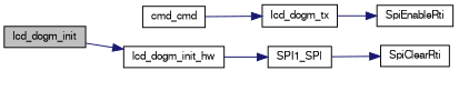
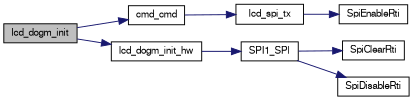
  digraph {
    rankdir=LR
    node [color=black fillcolor=white fontname=FreeSans fontsize=10 shape=record style=filled]
    edge [color=midnightblue fontname=FreeSans fontsize=10 labelfontname=FreeSans labelfontsize=10 style=solid]
    n1 [fillcolor=grey75 fontcolor=black height=0.2 label=lcd_dogm_init width=0.4]
    n2 [height=0.2 label=cmd_cmd width=0.4]
    n3 [height=0.2 label=lcd_dogm_init_hw width=0.4]
-   n4 [height=0.2 label=lcd_dogm_tx width=0.4]
+   n4 [height=0.2 label=lcd_spi_tx width=0.4]
    n5 [height=0.2 label=SPI1_SPI width=0.4]
    n6 [height=0.2 label=SpiEnableRti width=0.4]
    n7 [height=0.2 label=SpiClearRti width=0.4]
+   n8 [height=0.2 label=SpiDisableRti width=0.4]
+   n1 -> n2
    n1 -> n3
    n2 -> n4
    n3 -> n5
    n4 -> n6
    n5 -> n7
+   n5 -> n8
  }
